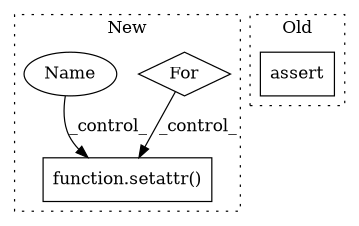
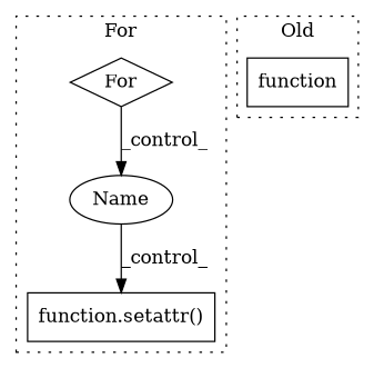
  digraph {
    node [shape=box]
    n1 [a=75 l="8,1" label="function.setattr()" s="4057,4079"]
    n2 [a=107 l="4,14" label=For s="3861,3882" shape=diamond]
    n3 [a=87 l=1 label=Name s=4071 shape=ellipse]
-   n4 [a=65 l=7 label=assert s=4591]
+   n4 [a=65 l=7 label=function s=4591]
    subgraph cluster_1 {
-     label=New
+     label=For
      style=dotted
      n1
      n2
      n3
    }
    subgraph cluster_2 {
      label=Old
      style=dotted
      n4
    }
-   n2 -> n1 [label=_control_]
+   n2 -> n3 [label=_control_]
    n3 -> n1 [label=_control_]
  }
